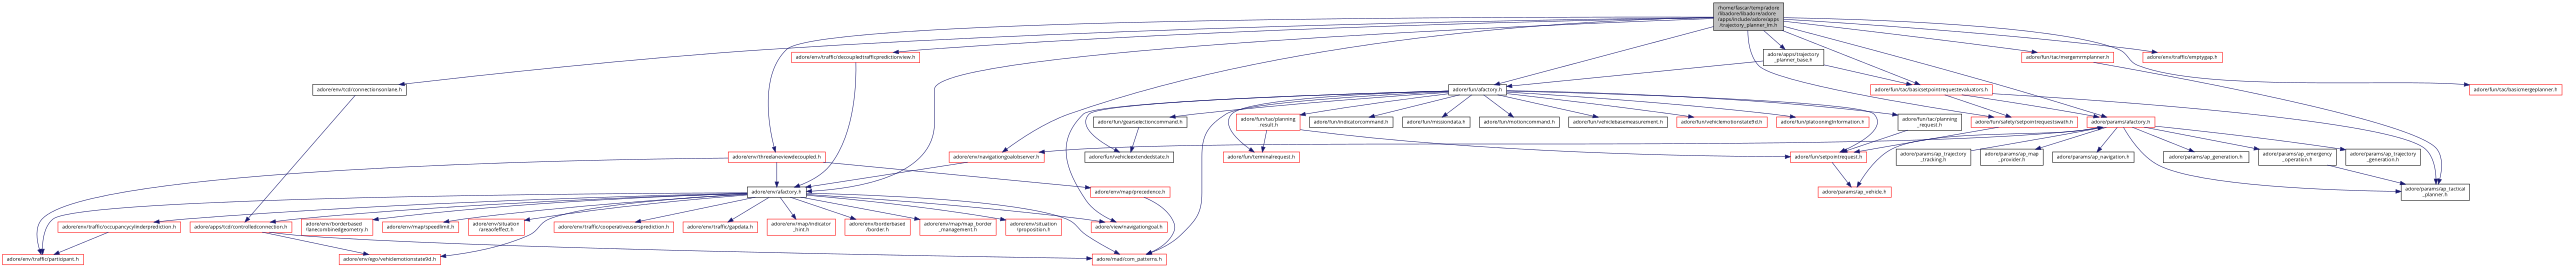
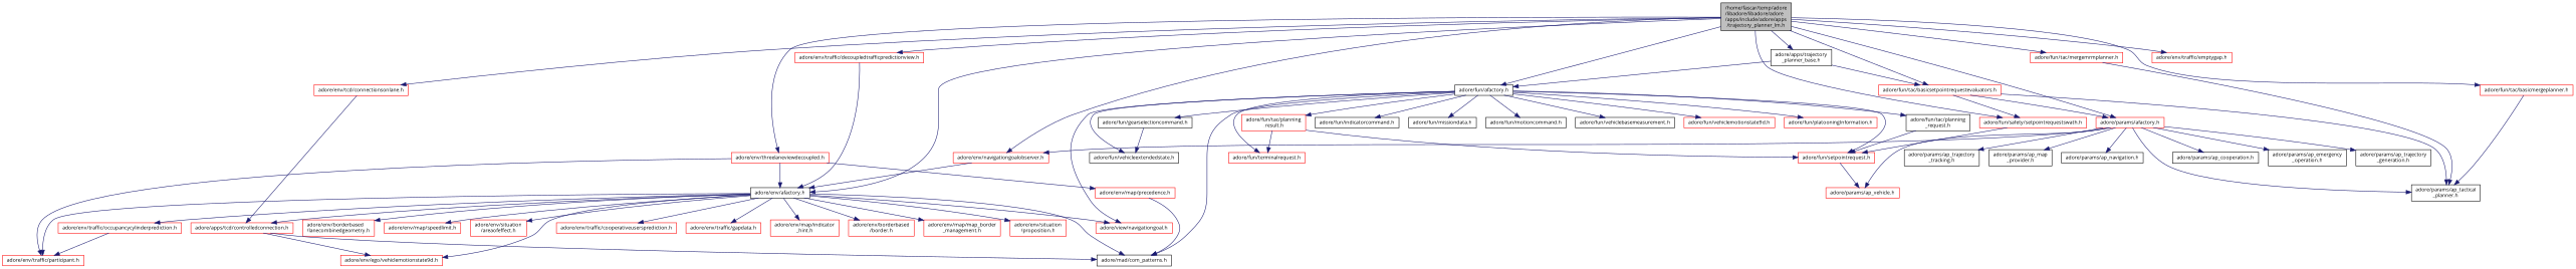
  digraph {
    fontname="Open Sans"
    node [color=red fillcolor=white fontname="Open Sans" fontsize=10 shape=record style=filled]
    edge [color=midnightblue fontname="Open Sans" fontsize=10 labelfontname=Helvetica labelfontsize=10 style=solid]
    n1 [color=black fillcolor=grey75 fontcolor=black height=0.2 label="/home/fascar/temp/adore\l/libadore/libadore/adore\l/apps/include/adore/apps\l/trajectory_planner_lm.h" width=0.4]
    n2 [color=black height=0.2 label="adore/fun/afactory.h" width=0.4]
    n3 [color=black height=0.2 label="adore/env/afactory.h" width=0.4]
    n4 [height=0.2 label="adore/params/afactory.h" width=0.4]
    n5 [height=0.2 label="adore/fun/tac/basicmergeplanner.h" width=0.4]
    n6 [height=0.2 label="adore/fun/tac/mergemrmplanner.h" width=0.4]
    n7 [height=0.2 label="adore/env/navigationgoalobserver.h" width=0.4]
-   n8 [color=black height=0.2 label="adore/env/tcd/connectionsonlane.h" width=0.4]
+   n8 [height=0.2 label="adore/env/tcd/connectionsonlane.h" width=0.4]
    n9 [height=0.2 label="adore/fun/safety/setpointrequestswath.h" width=0.4]
    n10 [height=0.2 label="adore/env/threelaneviewdecoupled.h" width=0.4]
    n11 [height=0.2 label="adore/fun/tac/basicsetpointrequestevaluators.h" width=0.4]
    n12 [height=0.2 label="adore/env/traffic/decoupledtrafficpredictionview.h" width=0.4]
    n13 [color=black height=0.2 label="adore/apps/trajectory\l_planner_base.h" width=0.4]
    n14 [height=0.2 label="adore/env/traffic/emptygap.h" width=0.4]
    n15 [color=black height=0.2 label="adore/fun/gearselectioncommand.h" width=0.4]
    n16 [color=black height=0.2 label="adore/fun/vehicleextendedstate.h" width=0.4]
    n17 [color=black height=0.2 label="adore/fun/indicatorcommand.h" width=0.4]
    n18 [color=black height=0.2 label="adore/fun/missiondata.h" width=0.4]
    n19 [color=black height=0.2 label="adore/fun/motioncommand.h" width=0.4]
    n20 [height=0.2 label="adore/view/navigationgoal.h" width=0.4]
    n21 [height=0.2 label="adore/fun/setpointrequest.h" width=0.4]
    n22 [height=0.2 label="adore/fun/terminalrequest.h" width=0.4]
    n23 [color=black height=0.2 label="adore/fun/vehiclebasemeasurement.h" width=0.4]
    n24 [height=0.2 label="adore/fun/vehiclemotionstate9d.h" width=0.4]
    n25 [height=0.2 label="adore/fun/tac/planning\l_result.h" width=0.4]
    n26 [color=black height=0.2 label="adore/fun/tac/planning\l_request.h" width=0.4]
-   n27 [height=0.2 label="adore/mad/com_patterns.h" width=0.4]
+   n27 [color=black height=0.2 label="adore/mad/com_patterns.h" width=0.4]
    n28 [height=0.2 label="adore/fun/platooningInformation.h" width=0.4]
    n29 [height=0.2 label="adore/env/borderbased\l/border.h" width=0.4]
    n30 [height=0.2 label="adore/env/ego/vehiclemotionstate9d.h" width=0.4]
    n31 [height=0.2 label="adore/env/traffic/participant.h" width=0.4]
    n32 [height=0.2 label="adore/env/map/map_border\l_management.h" width=0.4]
    n33 [height=0.2 label="adore/env/situation\l/proposition.h" width=0.4]
    n34 [height=0.2 label="adore/apps/tcd/controlledconnection.h" width=0.4]
    n35 [height=0.2 label="adore/env/traffic/occupancycylinderprediction.h" width=0.4]
    n36 [height=0.2 label="adore/env/borderbased\l/lanecombinedgeometry.h" width=0.4]
    n37 [height=0.2 label="adore/env/map/speedlimit.h" width=0.4]
    n38 [height=0.2 label="adore/env/situation\l/areaofeffect.h" width=0.4]
    n39 [height=0.2 label="adore/env/traffic/cooperativeusersprediction.h" width=0.4]
    n40 [height=0.2 label="adore/env/traffic/gapdata.h" width=0.4]
    n41 [height=0.2 label="adore/env/map/indicator\l_hint.h" width=0.4]
    n42 [height=0.2 label="adore/params/ap_vehicle.h" width=0.4]
    n43 [color=black height=0.2 label="adore/params/ap_trajectory\l_generation.h" width=0.4]
    n44 [color=black height=0.2 label="adore/params/ap_trajectory\l_tracking.h" width=0.4]
    n45 [color=black height=0.2 label="adore/params/ap_tactical\l_planner.h" width=0.4]
    n46 [color=black height=0.2 label="adore/params/ap_map\l_provider.h" width=0.4]
    n47 [color=black height=0.2 label="adore/params/ap_navigation.h" width=0.4]
-   n48 [color=black height=0.2 label="adore/params/ap_generation.h" width=0.4]
+   n48 [color=black height=0.2 label="adore/params/ap_cooperation.h" width=0.4]
    n49 [color=black height=0.2 label="adore/params/ap_emergency\l_operation.h" width=0.4]
    n50 [height=0.2 label="adore/env/map/precedence.h" width=0.4]
    n1 -> n2
    n1 -> n3
    n1 -> n4
    n1 -> n5
    n1 -> n6
    n1 -> n7
    n1 -> n8
    n1 -> n9
    n1 -> n10
    n1 -> n11
    n1 -> n12
    n1 -> n13
    n1 -> n14
    n2 -> n15
    n2 -> n16
    n2 -> n17
    n2 -> n18
    n2 -> n19
    n2 -> n20
    n2 -> n21
    n2 -> n22
    n2 -> n23
    n2 -> n24
    n2 -> n25
    n2 -> n26
    n2 -> n27
    n2 -> n28
    n3 -> n20
    n3 -> n27
    n3 -> n29
    n3 -> n30
    n3 -> n31
    n3 -> n32
    n3 -> n33
    n3 -> n34
    n3 -> n35
    n3 -> n36
    n3 -> n37
    n3 -> n38
    n3 -> n39
    n3 -> n40
    n3 -> n41
    n4 -> n7
    n4 -> n42
    n4 -> n43
-   n44 -> n4
+   n4 -> n44
    n4 -> n45
    n4 -> n46
    n4 -> n47
    n4 -> n48
    n4 -> n49
-   n49 -> n45
+   n5 -> n45
    n6 -> n45
    n7 -> n3
    n8 -> n34
    n9 -> n21
    n10 -> n3
    n10 -> n31
    n10 -> n50
    n11 -> n4
    n11 -> n9
    n11 -> n45
    n12 -> n3
    n13 -> n2
    n13 -> n11
    n15 -> n16
    n21 -> n42
    n25 -> n21
    n25 -> n22
    n26 -> n21
    n34 -> n27
    n34 -> n30
    n35 -> n31
    n50 -> n27
  }
